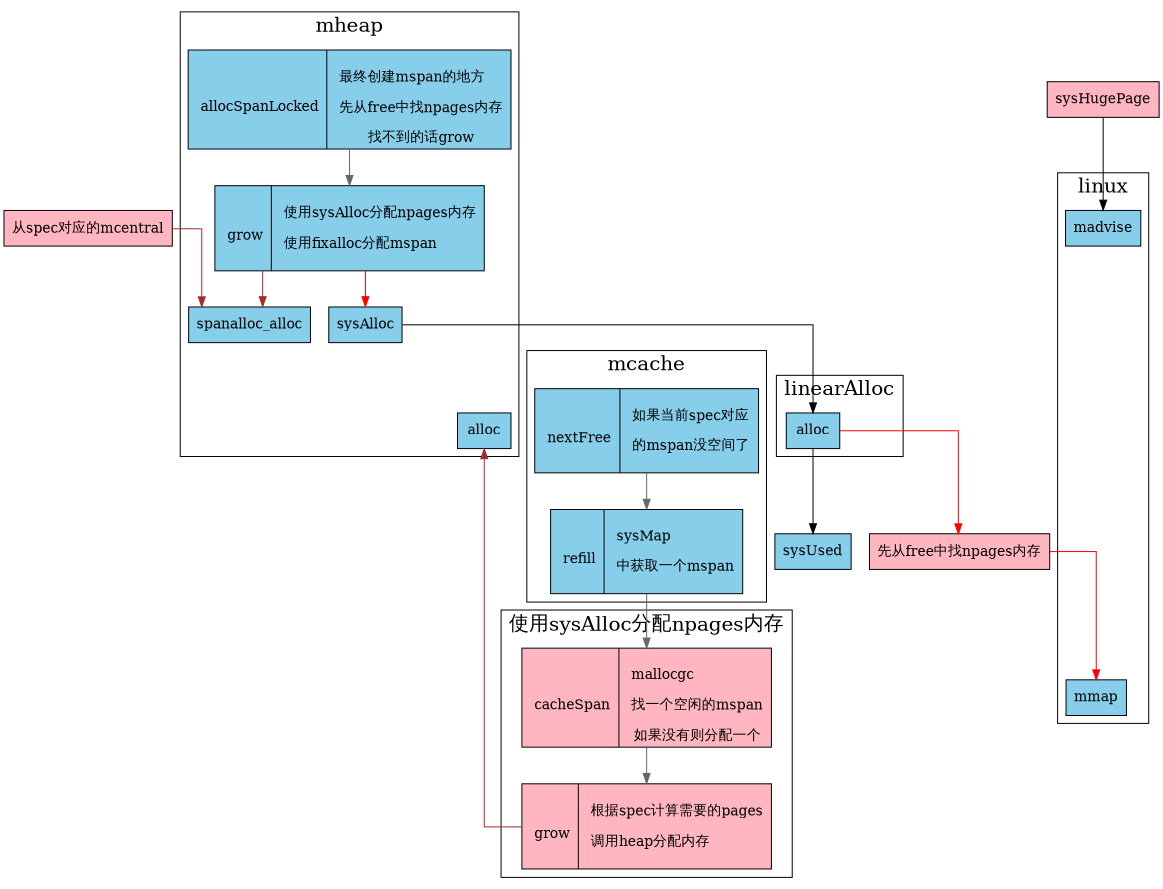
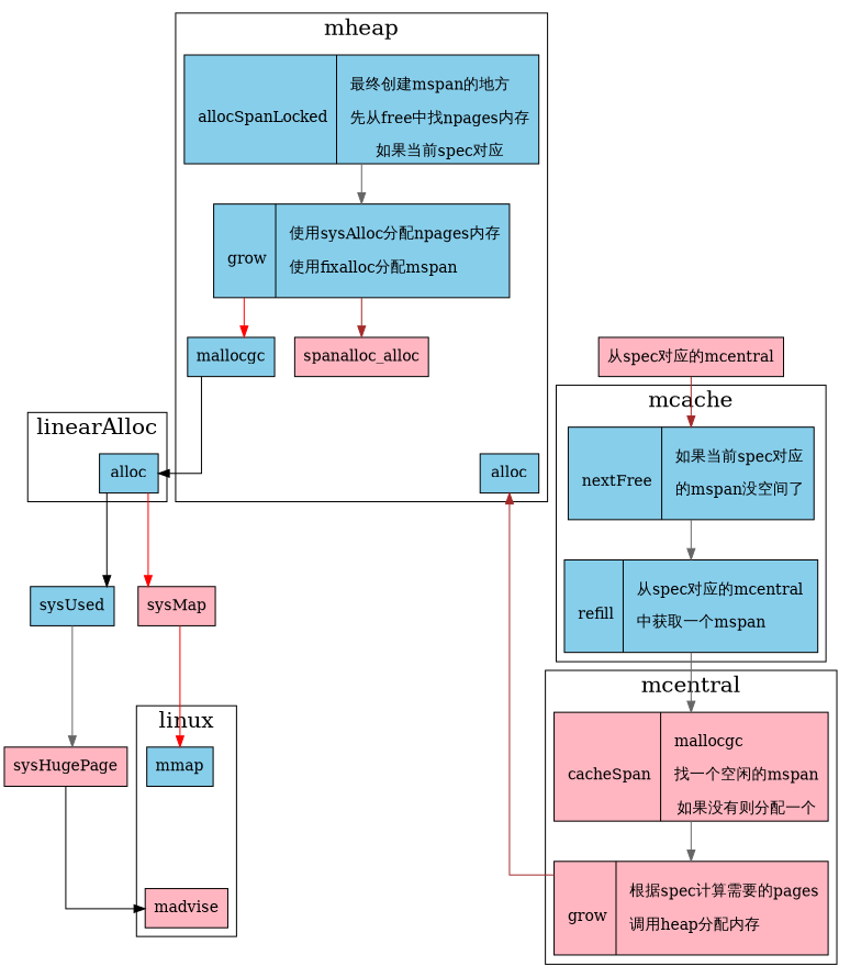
  digraph {
    newrank=true
    rankdir=TB
    splines=ortho
    node [fillcolor=skyblue shape=box style=filled]
    edge [color=gray40 weight=5]
    n1 [label="{{\n        nextFree|\n          如果当前spec对应\l \n          的mspan没空间了\l\n      }}" shape=record]
    alloc
    n3 [label=alloc]
-   n4 [label="{{\n        refill|\n          sysMap \l \n          中获取一个mspan\l\n      }}" shape=record]
+   n4 [label="{{\n        refill|\n          从spec对应的mcentral \l \n          中获取一个mspan\l\n      }}" shape=record]
    n5 [fillcolor=lightpink label="{{\n        cacheSpan|\n          mallocgc \l \n          找一个空闲的mspan\l\n          如果没有则分配一个\n      }}" shape=record]
    n6 [fillcolor=lightpink label="{{\n        grow|\n          根据spec计算需要的pages\l\n          调用heap分配内存\l\n      }}" shape=record]
-   n7 [label="{{\n        allocSpanLocked|\n          最终创建mspan的地方\l\n          先从free中找npages内存\l \n          找不到的话grow\n      }}" shape=record]
+   n7 [label="{{\n        allocSpanLocked|\n          最终创建mspan的地方\l\n          先从free中找npages内存\l \n          如果当前spec对应\n      }}" shape=record]
    n8 [label="{{\n        grow|\n          使用sysAlloc分配npages内存\l\n          使用fixalloc分配mspan\l\n      }}" shape=record]
-   sysAlloc
-   spanalloc_alloc
+   sysAlloc [label=mallocgc]
+   spanalloc_alloc [fillcolor=lightpink]
    mmap
-   madvise
-   sysMap [fillcolor=lightpink label="先从free中找npages内存"]
+   madvise [fillcolor=lightpink]
+   sysMap [fillcolor=lightpink]
    sysUsed
    sysHugePage [fillcolor=lightpink]
    n16 [fillcolor=lightpink label="从spec对应的mcentral"]
    subgraph sub_1 {
      rank=same
      n1
      alloc
      n3
    }
    subgraph cluster_2 {
      fontsize=20
      label=mcache
      n1
      n4
    }
    subgraph cluster_3 {
      fontsize=20
-     label="使用sysAlloc分配npages内存"
+     label=mcentral
      n5
      n6
    }
    subgraph cluster_4 {
      fontsize=20
      label=mheap
      alloc
      n7
      n8
      sysAlloc
      spanalloc_alloc
    }
    subgraph cluster_5 {
      fontsize=20
      label=linearAlloc
      n3
    }
    subgraph cluster_6 {
      fontsize=20
      label=linux
      mmap
      madvise
    }
    n1 -> n4
    n3 -> sysMap [color=red]
    n3 -> sysUsed [color=black]
    n4 -> n5
    n5 -> n6
    n6 -> alloc [color=brown weight=1]
    n7 -> n8
    n8 -> sysAlloc [color=red]
    n8 -> spanalloc_alloc [color=brown]
    sysAlloc -> n3 [color=black weight=1]
    sysMap -> mmap [color=red]
+   sysUsed -> sysHugePage
    sysHugePage -> madvise [color=black]
-   n16 -> spanalloc_alloc [color=brown]
+   n16 -> n1 [color=brown]
  }
